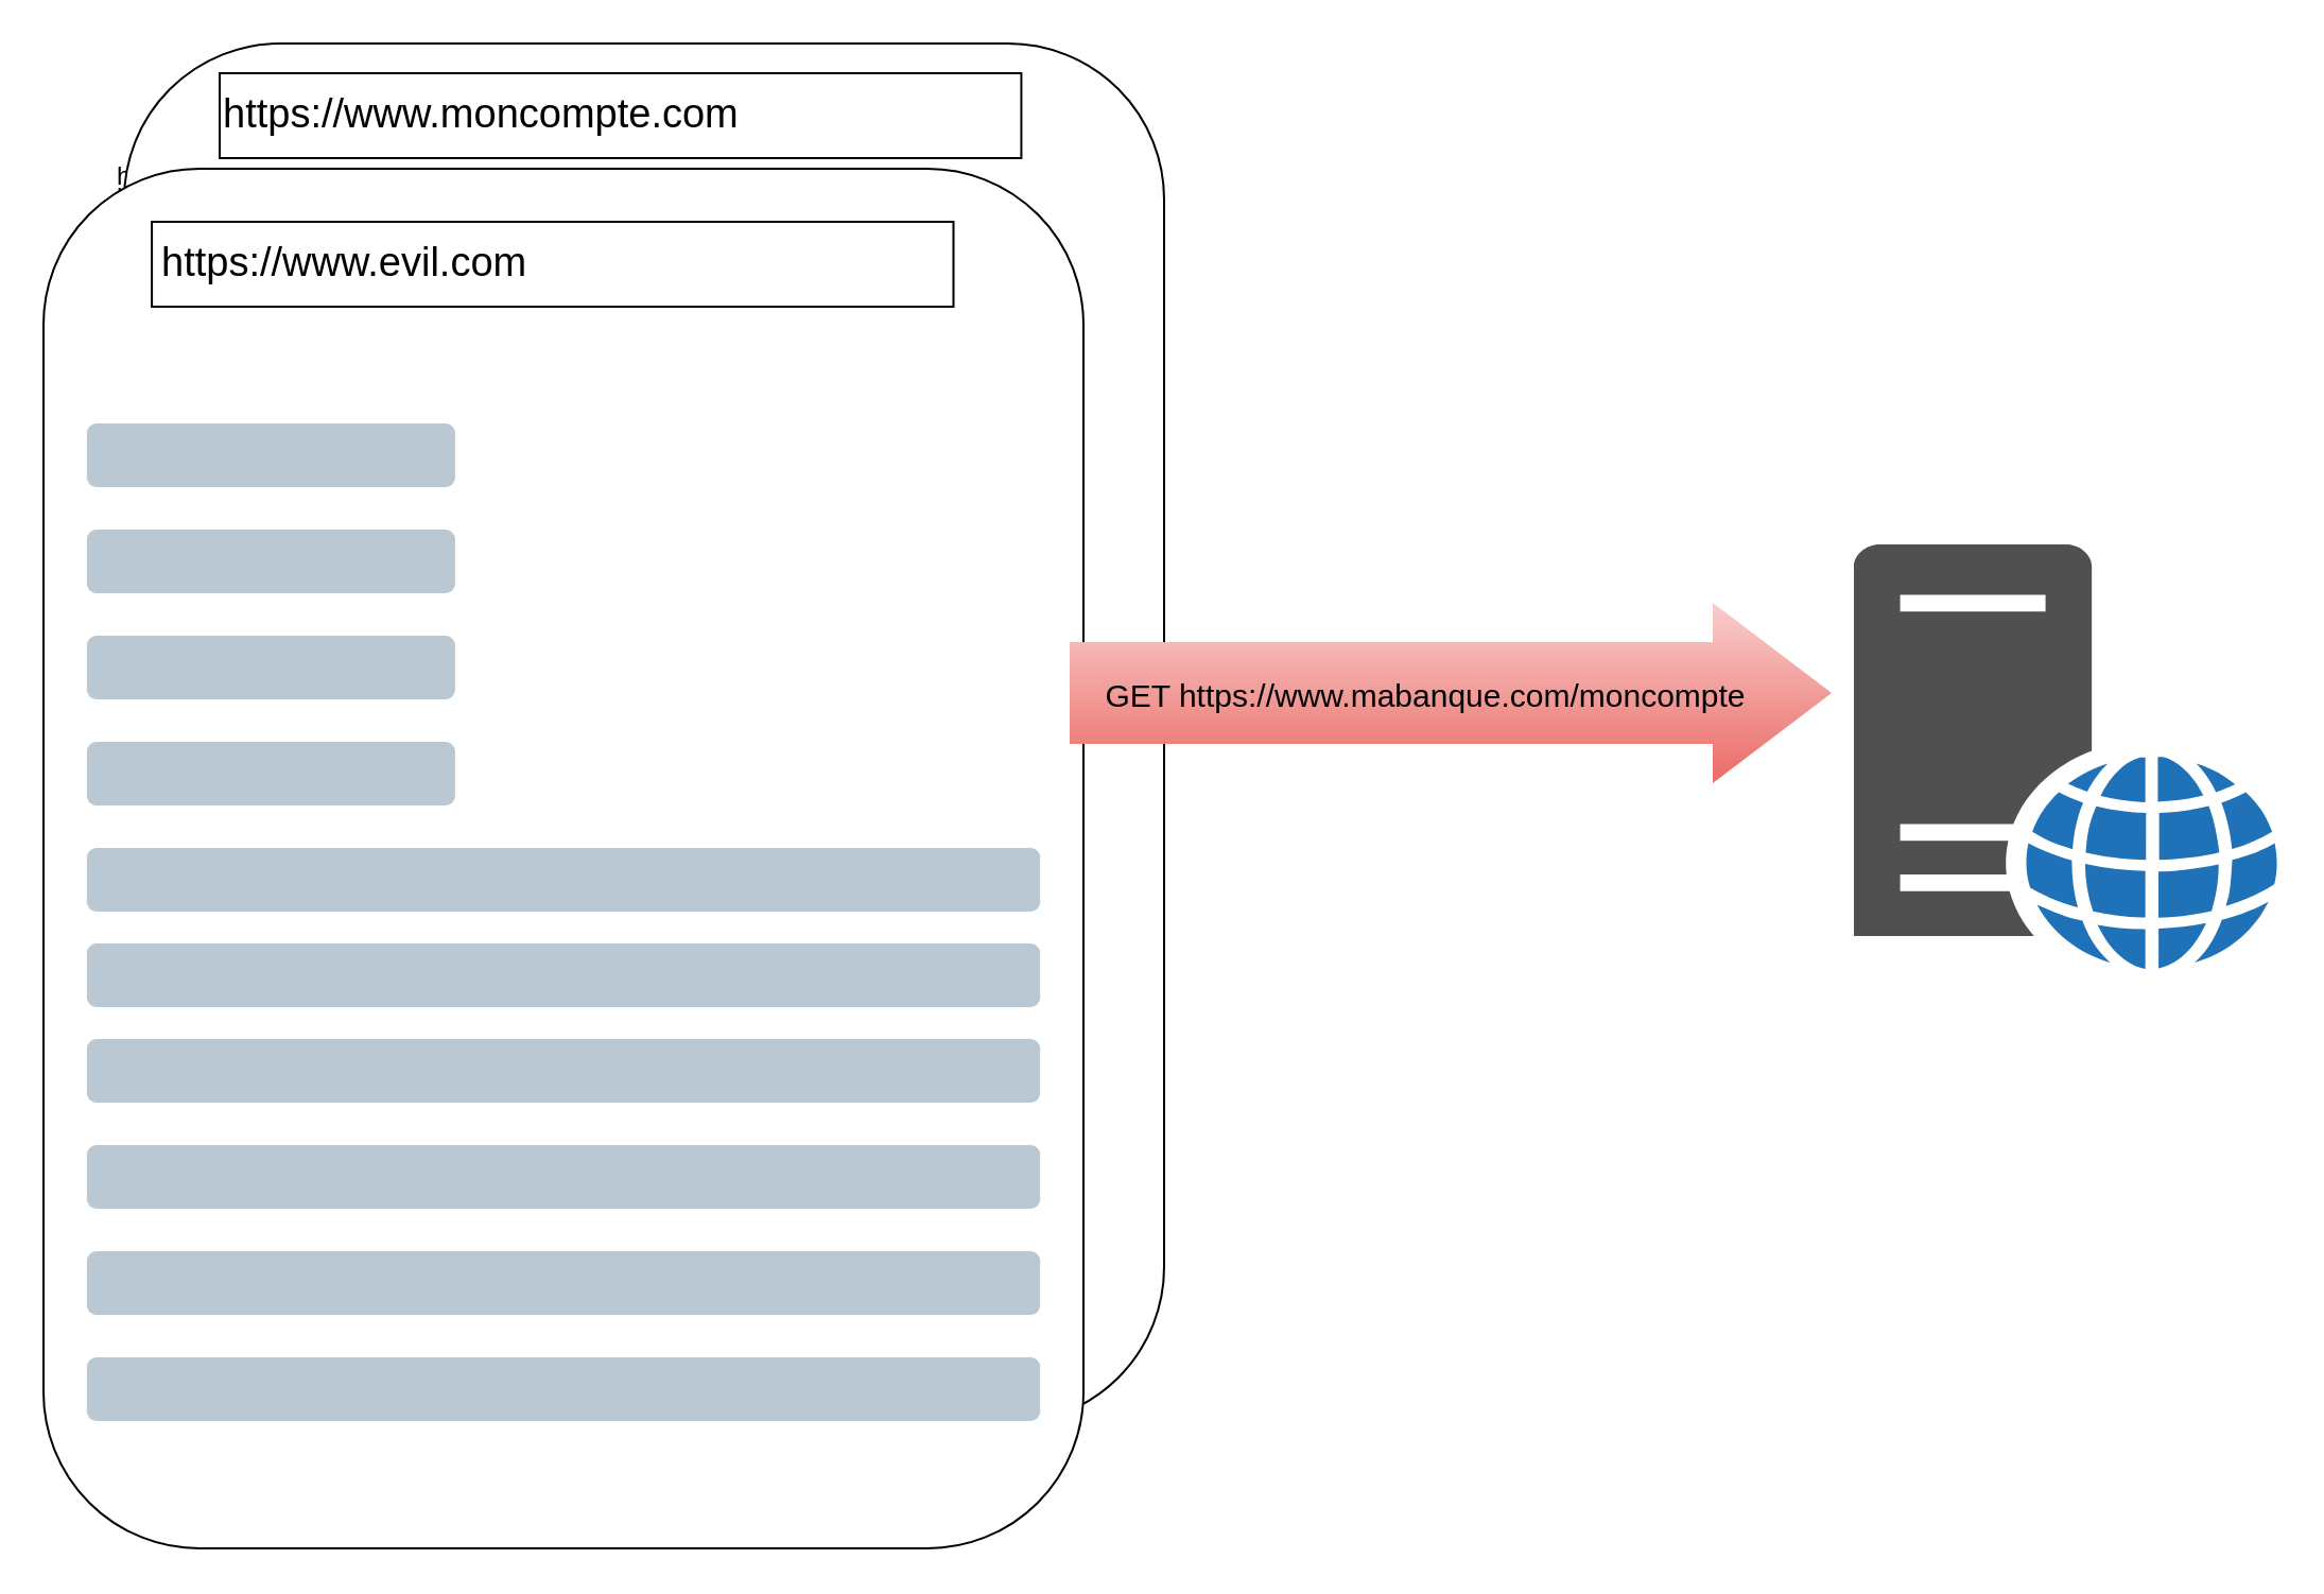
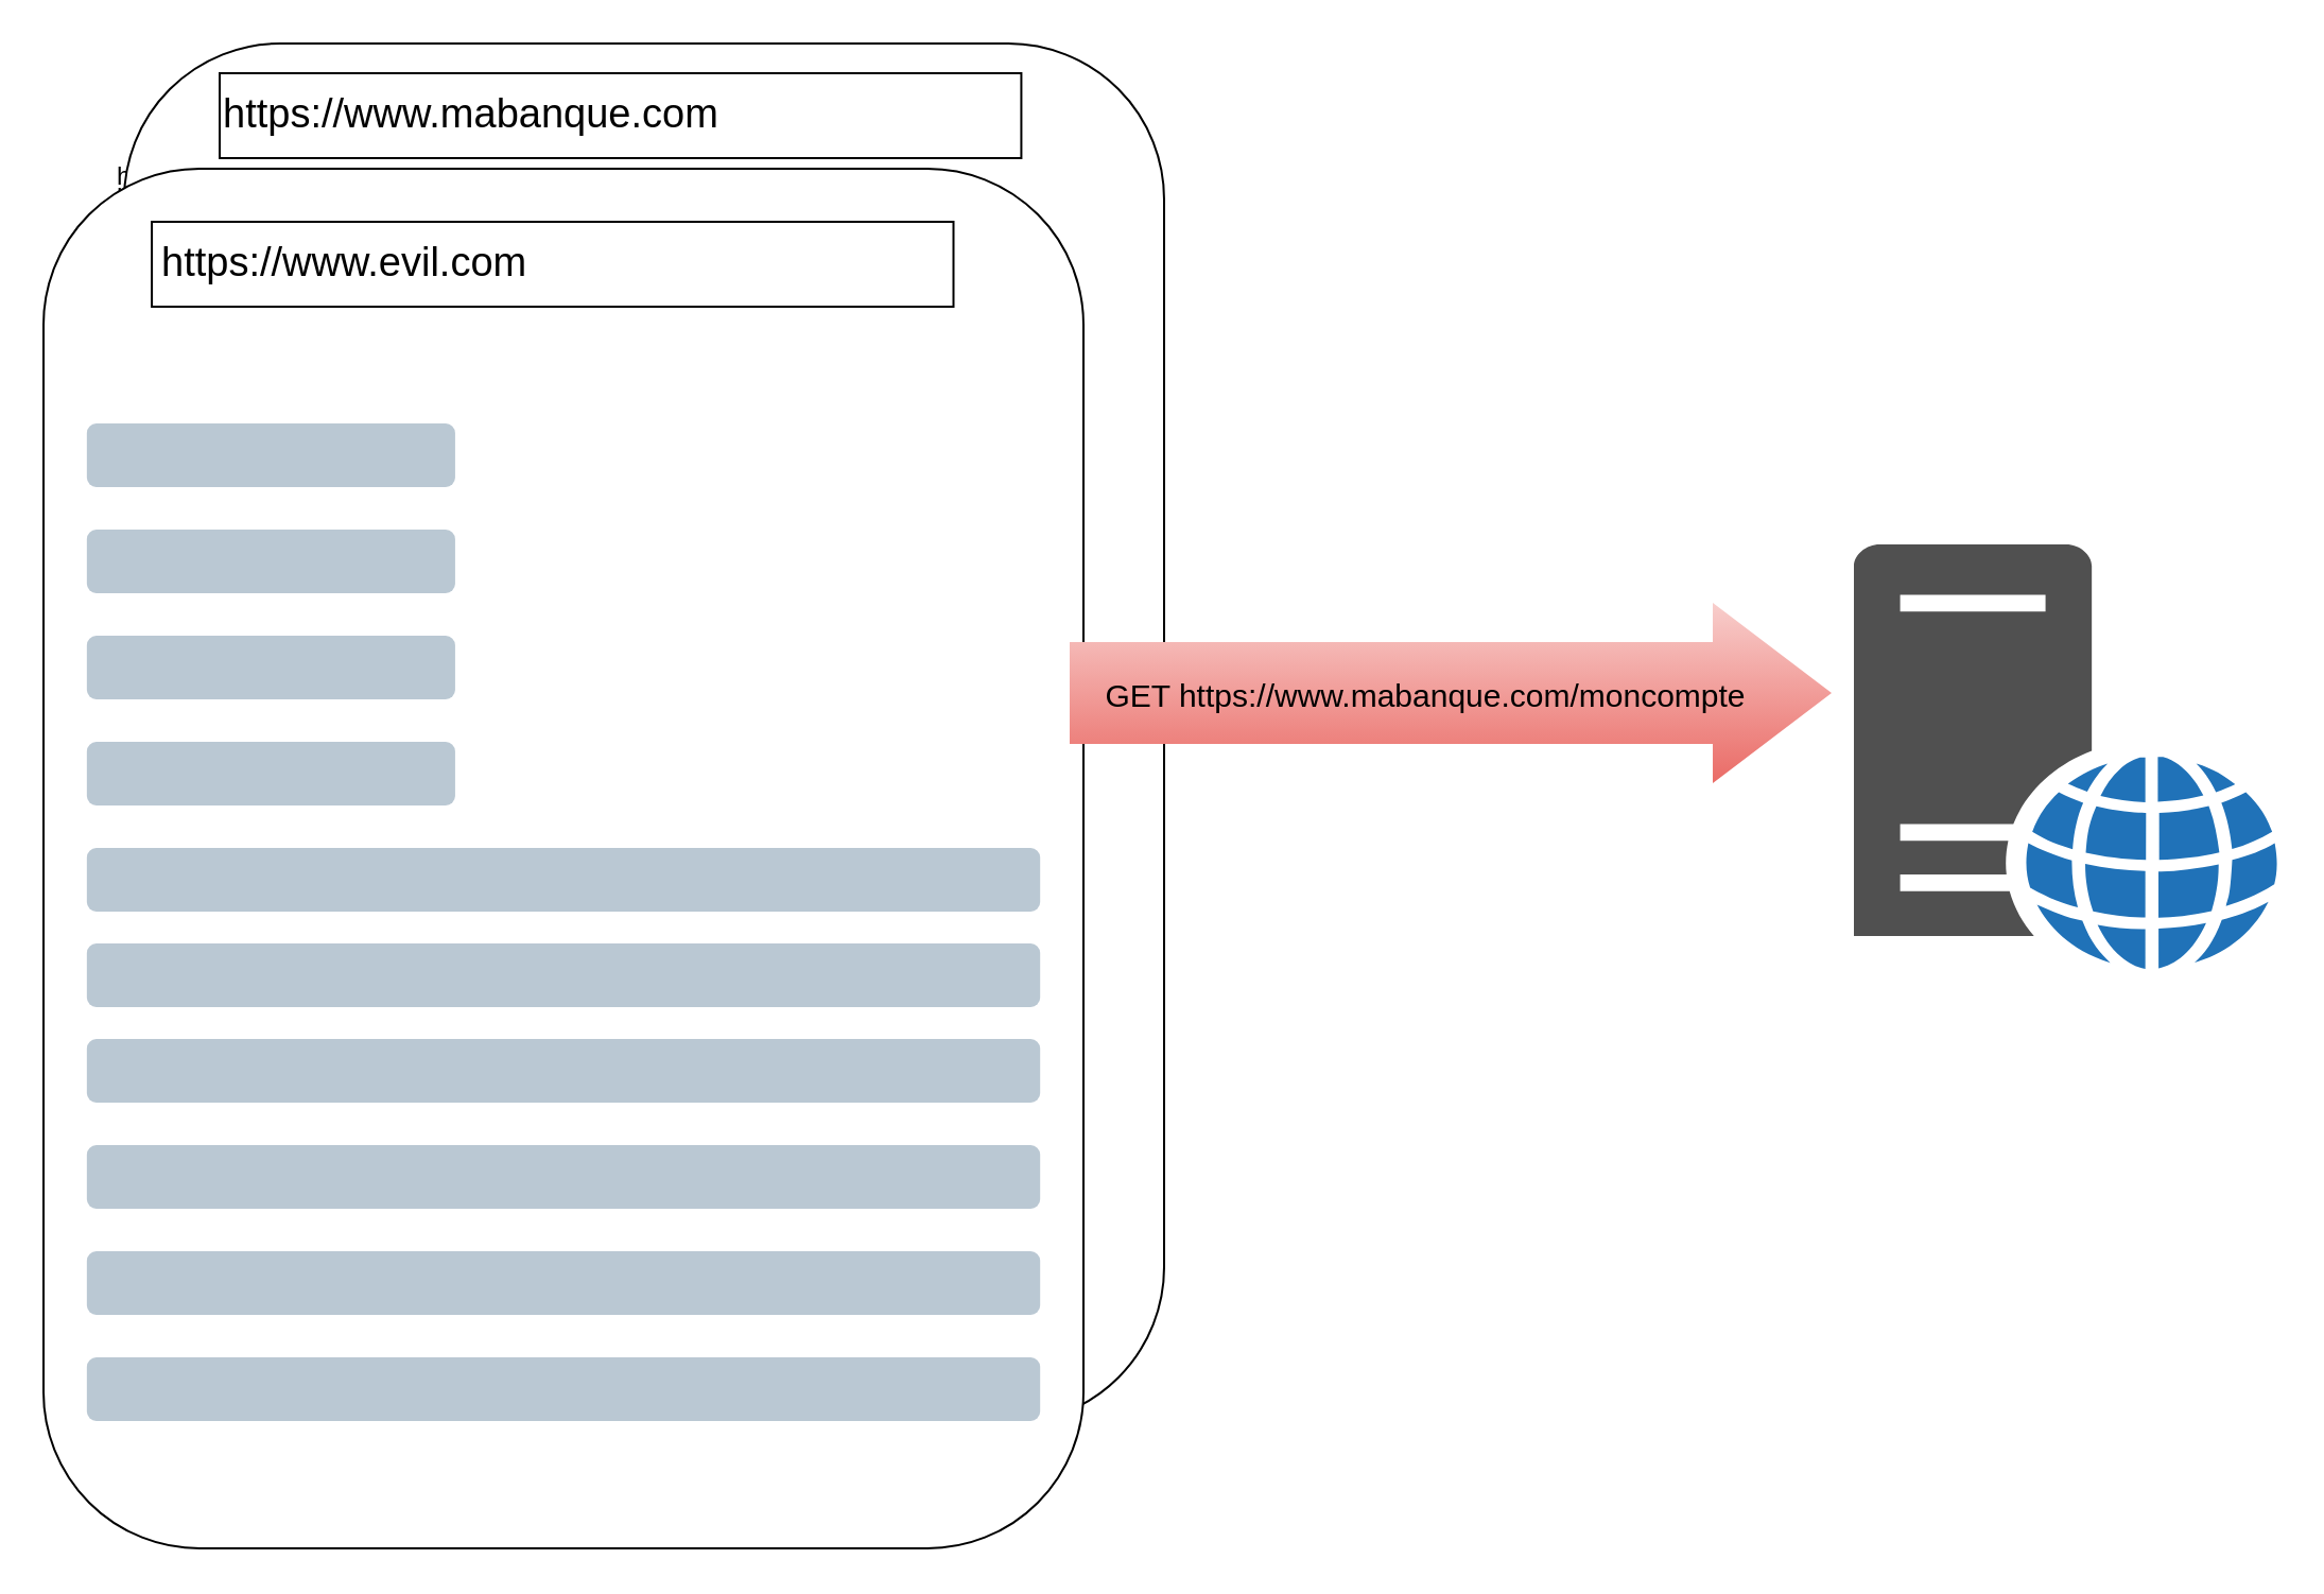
  <mxCell id="0" />
  <mxCell id="1" parent="0" />
  <mxCell id="2" value="https://miro.medium.com/v2/resize:fit:615/1*EMYYp9EPjHJfn3Jz9NRQOQ.jpeg" style="group" parent="1" vertex="1" connectable="0"><mxGeometry x="20" y="69" width="490" height="660" as="geometry" /></mxCell>
  <mxCell id="3" value="" style="rounded=1;whiteSpace=wrap;html=1;" parent="2" vertex="1"><mxGeometry x="38" y="-49" width="490" height="650" as="geometry" /></mxCell>
  <mxCell id="4" value="" style="rounded=0;whiteSpace=wrap;html=1;" parent="2" vertex="1"><mxGeometry x="51.042" y="25" width="377.708" height="40" as="geometry" /></mxCell>
  <mxCell id="5" value="" style="rounded=1;whiteSpace=wrap;html=1;fillColor=#bac8d3;strokeColor=none;" parent="2" vertex="1"><mxGeometry x="20.417" y="120.0" width="173.542" height="30.0" as="geometry" /></mxCell>
  <mxCell id="6" value="" style="rounded=1;whiteSpace=wrap;html=1;fillColor=#bac8d3;strokeColor=none;" parent="2" vertex="1"><mxGeometry x="20.417" y="170" width="173.542" height="30.0" as="geometry" /></mxCell>
  <mxCell id="7" value="" style="rounded=1;whiteSpace=wrap;html=1;fillColor=#bac8d3;strokeColor=none;" parent="2" vertex="1"><mxGeometry x="20.417" y="220.0" width="173.542" height="30.0" as="geometry" /></mxCell>
  <mxCell id="8" value="" style="rounded=1;whiteSpace=wrap;html=1;fillColor=#bac8d3;strokeColor=none;" parent="2" vertex="1"><mxGeometry x="20.417" y="270" width="173.542" height="30.0" as="geometry" /></mxCell>
  <mxCell id="9" value="" style="rounded=1;whiteSpace=wrap;html=1;fillColor=#bac8d3;strokeColor=none;" parent="2" vertex="1"><mxGeometry x="20.417" y="320" width="449.167" height="30.0" as="geometry" /></mxCell>
  <mxCell id="10" value="" style="rounded=1;whiteSpace=wrap;html=1;fillColor=#bac8d3;strokeColor=none;" parent="2" vertex="1"><mxGeometry x="20.417" y="365" width="449.167" height="30.0" as="geometry" /></mxCell>
  <mxCell id="11" value="" style="rounded=1;whiteSpace=wrap;html=1;fillColor=#bac8d3;strokeColor=none;" parent="2" vertex="1"><mxGeometry x="20.417" y="410.0" width="449.167" height="30.0" as="geometry" /></mxCell>
  <mxCell id="12" value="" style="rounded=1;whiteSpace=wrap;html=1;fillColor=#bac8d3;strokeColor=none;" parent="2" vertex="1"><mxGeometry x="20.417" y="510" width="449.167" height="30.0" as="geometry" /></mxCell>
  <mxCell id="13" value="" style="rounded=1;whiteSpace=wrap;html=1;fillColor=#bac8d3;strokeColor=none;" parent="2" vertex="1"><mxGeometry x="20.417" y="460.0" width="449.167" height="30.0" as="geometry" /></mxCell>
  <mxCell id="14" value="" style="rounded=1;whiteSpace=wrap;html=1;fillColor=#bac8d3;strokeColor=none;" parent="2" vertex="1"><mxGeometry x="20.417" y="560.0" width="449.167" height="30.0" as="geometry" /></mxCell>
  <mxCell id="15" value="&lt;font style=&quot;font-size: 19px;&quot;&gt;https://www.evil.com&lt;/font&gt;" style="text;html=1;strokeColor=none;fillColor=none;align=left;verticalAlign=middle;whiteSpace=wrap;rounded=0;" parent="2" vertex="1"><mxGeometry x="54.042" y="25" width="285.833" height="40" as="geometry" /></mxCell>
  <mxCell id="16" value="" style="shape=image;verticalLabelPosition=bottom;labelBackgroundColor=default;verticalAlign=top;aspect=fixed;imageAspect=0;image=https://miro.medium.com/v2/resize:fit:615/1*EMYYp9EPjHJfn3Jz9NRQOQ.jpeg;" parent="2" vertex="1"><mxGeometry x="201.85" y="100" width="266.81" height="200" as="geometry" /></mxCell>
  <mxCell id="17" value="https://miro.medium.com/v2/resize:fit:615/1*EMYYp9EPjHJfn3Jz9NRQOQ.jpeg" style="group" vertex="1" connectable="0" parent="2"><mxGeometry y="10" width="490" height="650" as="geometry" /></mxCell>
  <mxCell id="18" value="" style="rounded=1;whiteSpace=wrap;html=1;" vertex="1" parent="17"><mxGeometry width="490" height="650" as="geometry" /></mxCell>
  <mxCell id="19" value="" style="rounded=0;whiteSpace=wrap;html=1;" vertex="1" parent="17"><mxGeometry x="51.042" y="25" width="377.708" height="40" as="geometry" /></mxCell>
  <mxCell id="20" value="" style="rounded=1;whiteSpace=wrap;html=1;fillColor=#bac8d3;strokeColor=none;" vertex="1" parent="17"><mxGeometry x="20.417" y="120.0" width="173.542" height="30.0" as="geometry" /></mxCell>
  <mxCell id="21" value="" style="rounded=1;whiteSpace=wrap;html=1;fillColor=#bac8d3;strokeColor=none;" vertex="1" parent="17"><mxGeometry x="20.417" y="170" width="173.542" height="30.0" as="geometry" /></mxCell>
  <mxCell id="22" value="" style="rounded=1;whiteSpace=wrap;html=1;fillColor=#bac8d3;strokeColor=none;" vertex="1" parent="17"><mxGeometry x="20.417" y="220.0" width="173.542" height="30.0" as="geometry" /></mxCell>
  <mxCell id="23" value="" style="rounded=1;whiteSpace=wrap;html=1;fillColor=#bac8d3;strokeColor=none;" vertex="1" parent="17"><mxGeometry x="20.417" y="270" width="173.542" height="30.0" as="geometry" /></mxCell>
  <mxCell id="24" value="" style="rounded=1;whiteSpace=wrap;html=1;fillColor=#bac8d3;strokeColor=none;" vertex="1" parent="17"><mxGeometry x="20.417" y="320" width="449.167" height="30.0" as="geometry" /></mxCell>
  <mxCell id="25" value="" style="rounded=1;whiteSpace=wrap;html=1;fillColor=#bac8d3;strokeColor=none;" vertex="1" parent="17"><mxGeometry x="20.417" y="365" width="449.167" height="30.0" as="geometry" /></mxCell>
  <mxCell id="26" value="" style="rounded=1;whiteSpace=wrap;html=1;fillColor=#bac8d3;strokeColor=none;" vertex="1" parent="17"><mxGeometry x="20.417" y="410.0" width="449.167" height="30.0" as="geometry" /></mxCell>
  <mxCell id="27" value="" style="rounded=1;whiteSpace=wrap;html=1;fillColor=#bac8d3;strokeColor=none;" vertex="1" parent="17"><mxGeometry x="20.417" y="510" width="449.167" height="30.0" as="geometry" /></mxCell>
  <mxCell id="28" value="" style="rounded=1;whiteSpace=wrap;html=1;fillColor=#bac8d3;strokeColor=none;" vertex="1" parent="17"><mxGeometry x="20.417" y="460.0" width="449.167" height="30.0" as="geometry" /></mxCell>
  <mxCell id="29" value="" style="rounded=1;whiteSpace=wrap;html=1;fillColor=#bac8d3;strokeColor=none;" vertex="1" parent="17"><mxGeometry x="20.417" y="560.0" width="449.167" height="30.0" as="geometry" /></mxCell>
  <mxCell id="30" value="&lt;font style=&quot;font-size: 19px;&quot;&gt;https://www.evil.com&lt;/font&gt;" style="text;html=1;strokeColor=none;fillColor=none;align=left;verticalAlign=middle;whiteSpace=wrap;rounded=0;" vertex="1" parent="17"><mxGeometry x="54.042" y="25" width="285.833" height="40" as="geometry" /></mxCell>
  <mxCell id="31" value="" style="shape=image;verticalLabelPosition=bottom;labelBackgroundColor=default;verticalAlign=top;aspect=fixed;imageAspect=0;image=https://miro.medium.com/v2/resize:fit:615/1*EMYYp9EPjHJfn3Jz9NRQOQ.jpeg;" vertex="1" parent="17"><mxGeometry x="201.85" y="100" width="266.81" height="200" as="geometry" /></mxCell>
- <mxCell id="32" value="&lt;font style=&quot;font-size: 19px;&quot;&gt;https://www.moncompte.com&lt;/font&gt;" style="rounded=0;whiteSpace=wrap;html=1;align=left;" vertex="1" parent="2"><mxGeometry x="83.002" y="-35" width="377.708" height="40" as="geometry" /></mxCell>
+ <mxCell id="32" value="&lt;font style=&quot;font-size: 19px;&quot;&gt;https://www.mabanque.com&lt;/font&gt;" style="rounded=0;whiteSpace=wrap;html=1;align=left;" vertex="1" parent="2"><mxGeometry x="83.002" y="-35" width="377.708" height="40" as="geometry" /></mxCell>
  <mxCell id="33" value="" style="sketch=0;pointerEvents=1;shadow=0;dashed=0;html=1;strokeColor=none;fillColor=#505050;labelPosition=center;verticalLabelPosition=bottom;verticalAlign=top;outlineConnect=0;align=center;shape=mxgraph.office.servers.web_server_blue;" parent="1" vertex="1"><mxGeometry x="873" y="256" width="200" height="200" as="geometry" /></mxCell>
  <mxCell id="34" value="" style="shape=flexArrow;endArrow=classic;html=1;rounded=0;fillColor=#f8cecc;strokeColor=none;endWidth=36;endSize=18.33;width=48;gradientColor=#ea6b66;" parent="1" edge="1"><mxGeometry width="50" height="50" relative="1" as="geometry"><mxPoint x="503" y="326" as="sourcePoint" /><mxPoint x="863" y="326" as="targetPoint" /><Array as="points"><mxPoint x="853" y="326" /></Array></mxGeometry></mxCell>
  <mxCell id="35" value="&lt;font style=&quot;font-size: 15px;&quot;&gt;GET https://www.mabanque.com/moncompte&lt;/font&gt;" style="edgeLabel;html=1;align=center;verticalAlign=middle;resizable=0;points=[];labelBackgroundColor=none;" parent="34" vertex="1" connectable="0"><mxGeometry x="-0.8" y="3" relative="1" as="geometry"><mxPoint x="131" y="3" as="offset" /></mxGeometry></mxCell>
